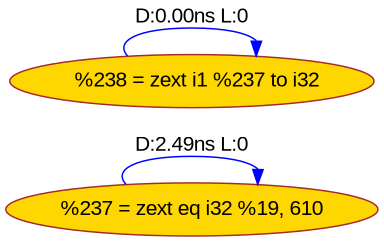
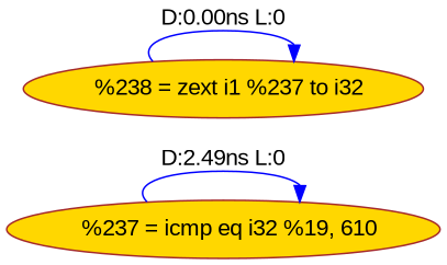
  digraph {
    rankdir=LR
    fontname="Liberation Sans"
    node [style=filled fillcolor=gold color=brown fontname="Liberation Sans"]
    edge [color=blue fontname="Liberation Sans"]
-   n1 [label="%237 = zext eq i32 %19, 610"]
+   n1 [label="  %237 = icmp eq i32 %19, 610"]
    n2 [label="  %238 = zext i1 %237 to i32"]
    n1 -> n1 [label="D:2.49ns L:0"]
    n2 -> n2 [label="D:0.00ns L:0"]
  }
